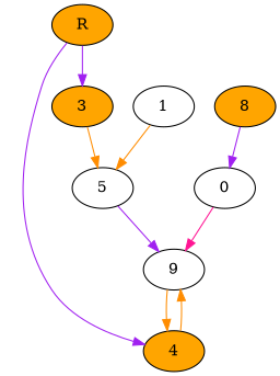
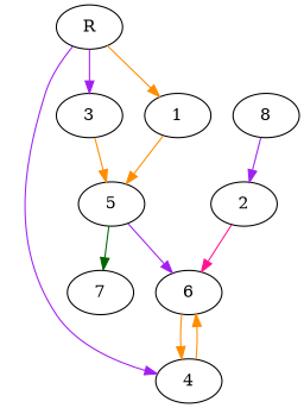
  digraph {
    node [fillcolor=white style=filled]
    edge [color=darkorange]
    1
    5
-   6 [label=9]
-   2 [label=0]
-   4 [fillcolor=orange]
-   3 [fillcolor=orange]
-   8 [fillcolor=orange]
-   R [fillcolor=orange]
+   6
+   7
+   2
+   4
+   3
+   8
+   R
    1 -> 5
    5 -> 6 [color=purple]
+   5 -> 7 [color=darkgreen]
    6 -> 4
    2 -> 6 [color=deeppink]
    4 -> 6
    3 -> 5
    8 -> 2 [color=purple]
+   R -> 1
    R -> 4 [color=purple]
    R -> 3 [color=purple]
  }
